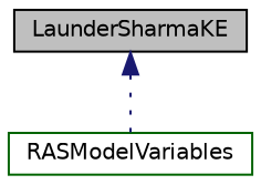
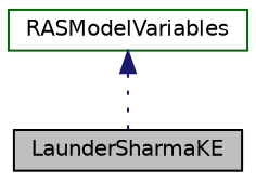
  digraph {
    node [fontname=Helvetica fontsize=10 shape=record]
    n1 [color=black fillcolor=grey75 fontcolor=black height=0.2 label=LaunderSharmaKE style=filled width=0.4]
    n2 [color=darkgreen height=0.2 label=RASModelVariables width=0.4]
-   n1 -> n2 [color=midnightblue dir=back fontname=Helvetica fontsize=10 labelfontname=Helvetica labelfontsize=10 style=dotted]
+   n2 -> n1 [color=midnightblue dir=back fontname=Helvetica fontsize=10 labelfontname=Helvetica labelfontsize=10 style=dotted]
  }
